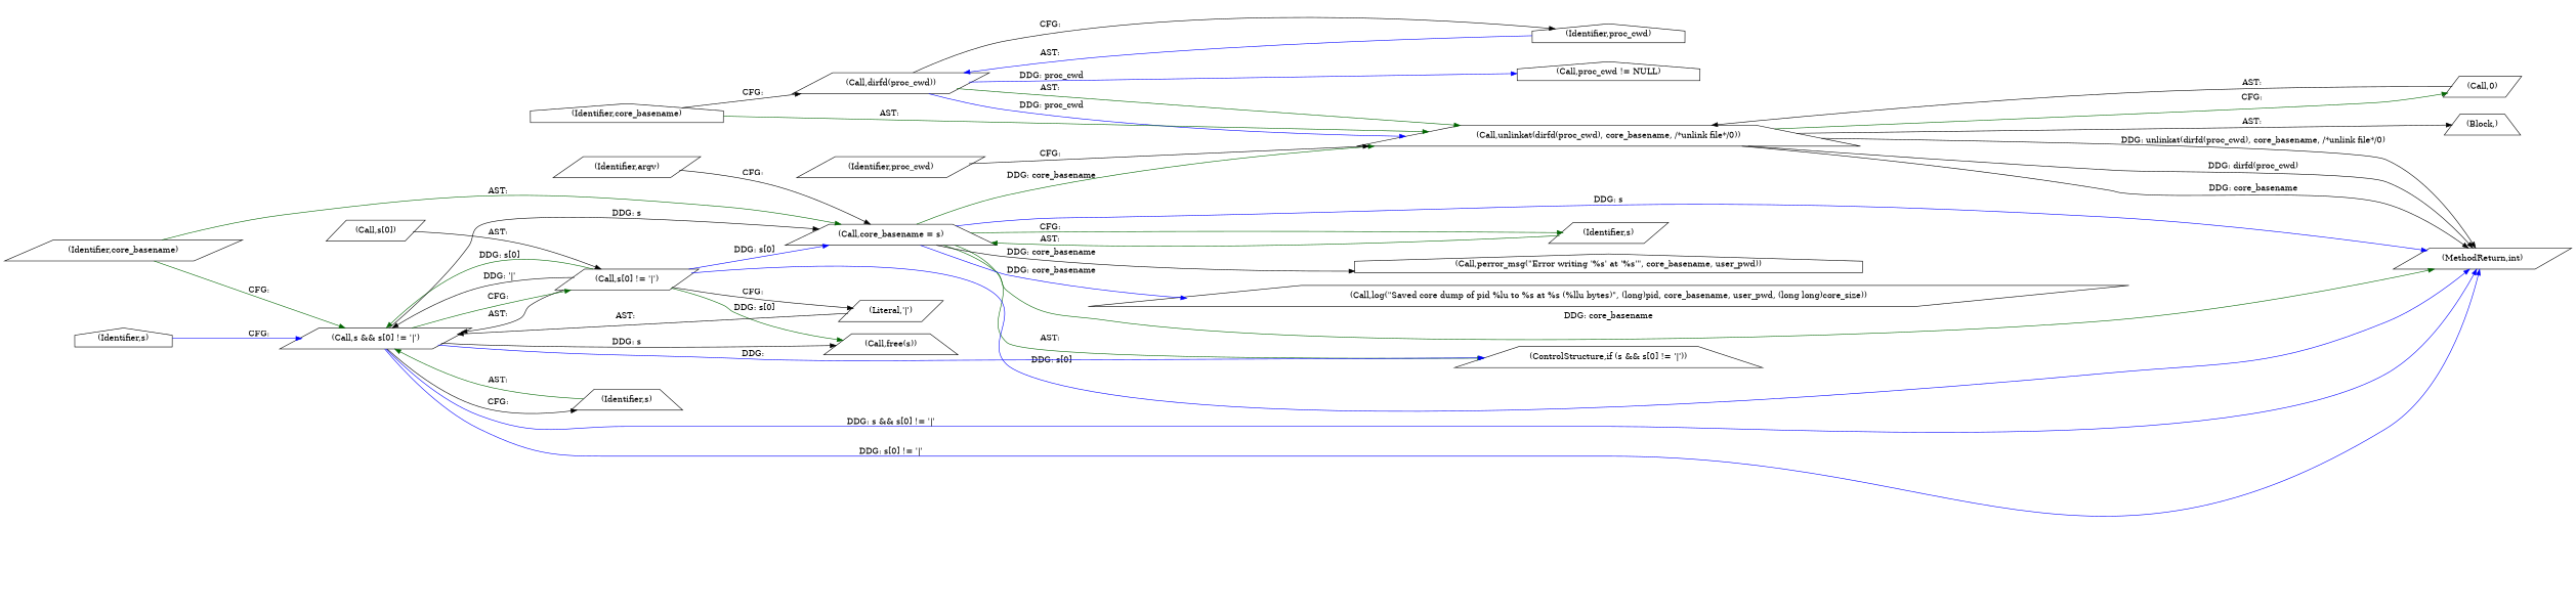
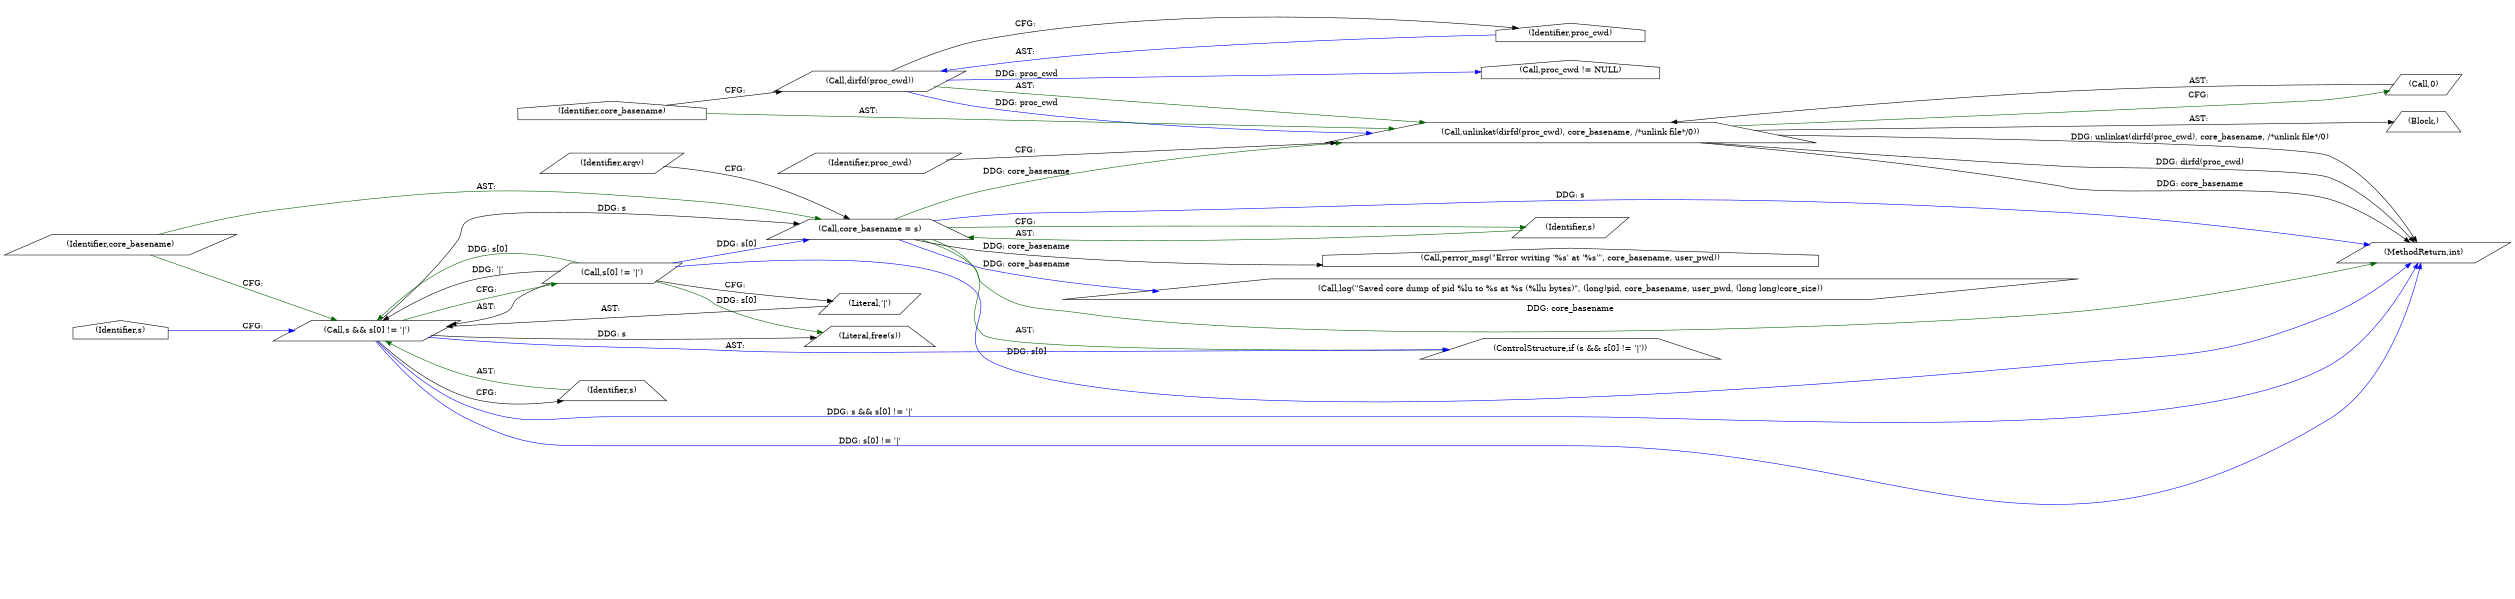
  digraph {
    rankdir=LR
    node [shape=parallelogram]
    edge [color=black]
    n1 [label="(Call,unlinkat(dirfd(proc_cwd), core_basename, /*unlink file*/0))" shape=trapezium]
    n2 [label="(Call,0)"]
    n3 [label="(MethodReturn,int)"]
    n4 [label="(Block,)" shape=trapezium]
    n5 [label="(Call,dirfd(proc_cwd))"]
    n6 [label="(Identifier,proc_cwd)" shape=house]
    n7 [label="(Call,proc_cwd != NULL)" shape=house]
    n8 [label="(Call,core_basename = s)" shape=trapezium]
    n9 [label="(ControlStructure,if (s && s[0] != '|'))" shape=trapezium]
    n10 [label="(Call,log(\"Saved core dump of pid %lu to %s at %s (%llu bytes)\", (long)pid, core_basename, user_pwd, (long long)core_size))"]
    n11 [label="(Identifier,s)"]
    n12 [label="(Call,perror_msg(\"Error writing '%s' at '%s'\", core_basename, user_pwd))" shape=house]
    n13 [label="(Call,s[0] != '|')"]
    n14 [label="(Call,s && s[0] != '|')"]
    n15 [label="(Literal,'|')"]
-   n16 [label="(Call,free(s))" shape=trapezium]
+   n16 [label="(Literal,free(s))" shape=trapezium]
    n17 [label="(Identifier,s)" shape=trapezium]
    n18 [label="(Identifier,s)" shape=house]
-   n19 [label="(Call,s[0])"]
    n20 [label="(Identifier,argv)"]
    n21 [label="(Identifier,core_basename)"]
    n22 [label="(Identifier,core_basename)" shape=house]
    n23 [label="(Identifier,proc_cwd)"]
    n1 -> n2 [color=darkgreen label="CFG: "]
    n1 -> n3 [label="DDG: unlinkat(dirfd(proc_cwd), core_basename, /*unlink file*/0)"]
    n1 -> n3 [label="DDG: dirfd(proc_cwd)"]
    n1 -> n3 [label="DDG: core_basename"]
    n1 -> n4 [label="AST: "]
    n2 -> n1 [label="AST: "]
    n5 -> n1 [color=darkgreen label="AST: "]
    n5 -> n1 [color=blue label="DDG: proc_cwd"]
    n5 -> n6 [label="CFG: "]
    n5 -> n7 [color=blue label="DDG: proc_cwd"]
    n6 -> n5 [color=blue label="AST: "]
    n8 -> n1 [color=darkgreen label="DDG: core_basename"]
    n8 -> n3 [color=darkgreen label="DDG: core_basename"]
    n8 -> n3 [color=blue label="DDG: s"]
    n8 -> n9 [color=darkgreen label="AST: "]
    n8 -> n10 [color=blue label="DDG: core_basename"]
    n8 -> n11 [color=darkgreen label="CFG: "]
    n8 -> n12 [label="DDG: core_basename"]
    n11 -> n8 [color=darkgreen label="AST: "]
    n13 -> n3 [color=blue label="DDG: s[0]"]
    n13 -> n8 [color=blue label="DDG: s[0]"]
    n13 -> n14 [label="AST: "]
    n13 -> n14 [color=darkgreen label="DDG: s[0]"]
    n13 -> n14 [label="DDG: '|'"]
    n13 -> n15 [label="CFG: "]
    n13 -> n16 [color=darkgreen label="DDG: s[0]"]
    n14 -> n3 [color=blue label="DDG: s && s[0] != '|'"]
    n14 -> n3 [color=blue label="DDG: s[0] != '|'"]
    n14 -> n8 [label="DDG: s"]
-   n14 -> n9 [color=blue label="DDG: "]
+   n14 -> n9 [color=blue label="AST: "]
    n14 -> n13 [color=darkgreen label="CFG: "]
    n14 -> n16 [label="DDG: s"]
    n14 -> n17 [label="CFG: "]
    n15 -> n14 [label="AST: "]
    n17 -> n14 [color=darkgreen label="AST: "]
    n18 -> n14 [color=blue label="CFG: "]
-   n19 -> n13 [label="AST: "]
    n20 -> n8 [label="CFG: "]
    n21 -> n8 [color=darkgreen label="AST: "]
    n21 -> n14 [color=darkgreen label="CFG: "]
    n22 -> n1 [color=darkgreen label="AST: "]
    n22 -> n5 [label="CFG: "]
    n23 -> n1 [label="CFG: "]
  }
